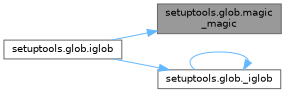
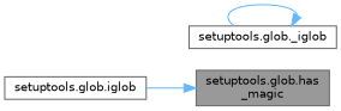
  digraph {
    rankdir=RL
    node [color=grey40 fillcolor=white fontname=Helvetica fontsize=10 shape=box style=filled]
    edge [color=steelblue1 dir=back fontname=Helvetica fontsize=10 labelfontname=Helvetica labelfontsize=10 style=solid]
-   n1 [color=gray40 fillcolor=grey60 fontcolor=black height=0.2 label="setuptools.glob.magic\l_magic" width=0.4]
+   n1 [color=gray40 fillcolor=grey60 fontcolor=black height=0.2 label="setuptools.glob.has\l_magic" width=0.4]
    n2 [height=0.2 label="setuptools.glob.iglob" width=0.4]
    n3 [height=0.2 label="setuptools.glob._iglob" width=0.4]
    n1 -> n2
-   n3 -> n2
    n3 -> n3
  }
